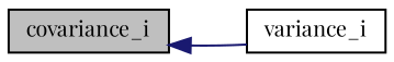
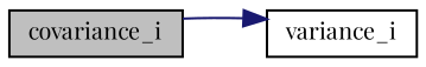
  digraph {
    rankdir=LR
    fontname="Playfair Display"
    node [color=black fontname="Playfair Display" fontsize=10 shape=record style=filled]
    n1 [fillcolor=grey75 fontcolor=black height=0.2 label=covariance_i width=0.4]
    n2 [fillcolor=white height=0.2 label=variance_i width=0.4]
-   n1 -> n2 [color=midnightblue dir=back fontname="Playfair Display" fontsize=10 labelfontname=FreeSans labelfontsize=10 style=solid]
+   n2 -> n1 [color=midnightblue dir=back fontname="Playfair Display" fontsize=10 labelfontname=FreeSans labelfontsize=10 style=solid]
  }
